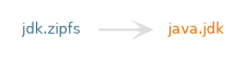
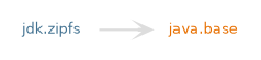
  digraph {
    nodesep=.5
    pencolor=transparent
    ranksep=0.600000
    rankdir=LR
    node [fontname=DejaVuSans fontsize=12 margin=".2,.2" shape=plaintext]
-   "java.base" [fontcolor="#e76f00" group=java label="java.jdk"]
+   "java.base" [fontcolor="#e76f00" group=java]
    "jdk.zipfs" [fontcolor="#437291" group=jdk]
    subgraph sub_1 {
      "java.base"
    }
    subgraph sub_2 {
      "jdk.zipfs"
    }
    "jdk.zipfs" -> "java.base" [arrowhead=open arrowsize=1 color="#dddddd" penwidth=2]
  }
